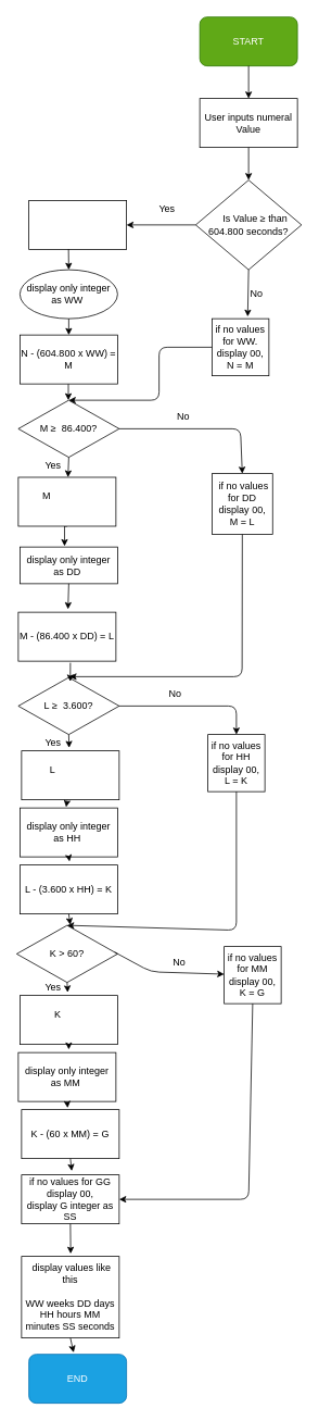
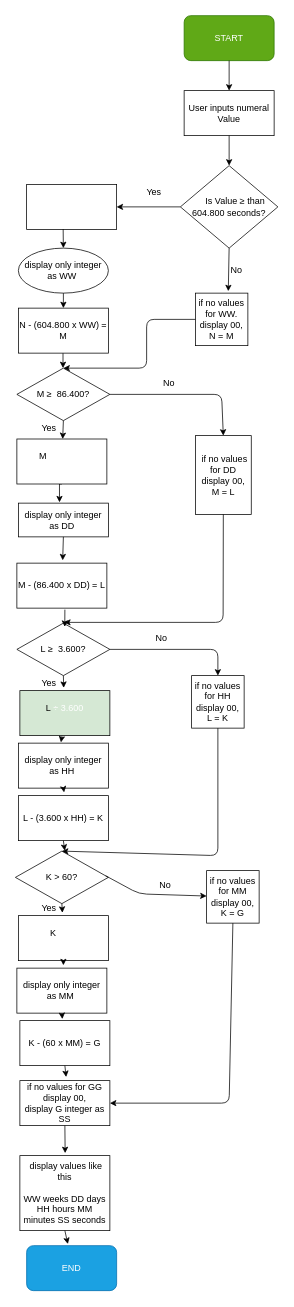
  <mxCell id="0" />
  <mxCell id="1" parent="0" />
  <mxCell id="2" value="START" style="rounded=1;whiteSpace=wrap;html=1;fillColor=#60a917;strokeColor=#2D7600;fontColor=#ffffff;" parent="1" vertex="1"><mxGeometry x="245" y="20" width="120" height="60" as="geometry" /></mxCell>
  <mxCell id="3" value="" style="endArrow=classic;html=1;exitX=0.5;exitY=1;exitDx=0;exitDy=0;" parent="1" source="2" edge="1"><mxGeometry width="50" height="50" relative="1" as="geometry"><mxPoint x="275" y="240" as="sourcePoint" /><mxPoint x="305" y="120" as="targetPoint" /></mxGeometry></mxCell>
  <mxCell id="4" value="User inputs numeral Value" style="rounded=0;whiteSpace=wrap;html=1;" parent="1" vertex="1"><mxGeometry x="245" y="120" width="120" height="60" as="geometry" /></mxCell>
  <mxCell id="5" value="" style="endArrow=classic;html=1;exitX=0.5;exitY=1;exitDx=0;exitDy=0;" parent="1" source="4" edge="1"><mxGeometry width="50" height="50" relative="1" as="geometry"><mxPoint x="275" y="240" as="sourcePoint" /><mxPoint x="305" y="220" as="targetPoint" /></mxGeometry></mxCell>
  <mxCell id="6" value="&lt;div&gt;&lt;span&gt;&amp;nbsp; &amp;nbsp; &amp;nbsp;Is Value&amp;nbsp;&lt;/span&gt;&lt;span&gt;≥&amp;nbsp;&lt;/span&gt;&lt;span&gt;than 604.800 seconds?&lt;/span&gt;&lt;/div&gt;" style="rhombus;whiteSpace=wrap;html=1;align=center;" parent="1" vertex="1"><mxGeometry x="240" y="220" width="130" height="110" as="geometry" /></mxCell>
  <mxCell id="7" value="" style="endArrow=classic;html=1;exitX=0;exitY=0.5;exitDx=0;exitDy=0;" parent="1" source="6" target="8" edge="1"><mxGeometry width="50" height="50" relative="1" as="geometry"><mxPoint x="355" y="380" as="sourcePoint" /><mxPoint x="185" y="275" as="targetPoint" /></mxGeometry></mxCell>
  <mxCell id="8" value="&lt;font color=&quot;#ffffff&quot;&gt;N&amp;nbsp;&lt;span style=&quot;margin: 0px ; padding: 0px ; border: 0px ; outline: 0px ; vertical-align: baseline ; background: transparent ; font-family: &amp;#34;wfont_093ca4_2037fd65942642b0baf9d5422fcdb363&amp;#34; , &amp;#34;wf_2037fd65942642b0baf9d5422&amp;#34; , &amp;#34;orig_nunito_sans_regular&amp;#34; ; font-size: 18px&quot;&gt;÷ &lt;/span&gt;&lt;span style=&quot;margin: 0px ; padding: 0px ; border: 0px ; outline: 0px ; vertical-align: baseline ; background: transparent&quot;&gt;&lt;font style=&quot;font-size: 12px&quot;&gt;604.800&lt;/font&gt;&lt;/span&gt;&lt;/font&gt;" style="rounded=0;whiteSpace=wrap;html=1;" parent="1" vertex="1"><mxGeometry x="35" y="245" width="120" height="60" as="geometry" /></mxCell>
  <mxCell id="9" value="" style="endArrow=classic;html=1;exitX=0.406;exitY=0.994;exitDx=0;exitDy=0;exitPerimeter=0;" parent="1" source="8" target="10" edge="1"><mxGeometry width="50" height="50" relative="1" as="geometry"><mxPoint x="215" y="470" as="sourcePoint" /><mxPoint x="84" y="360" as="targetPoint" /></mxGeometry></mxCell>
  <mxCell id="10" value="display only&amp;nbsp;integer as WW&amp;nbsp;" style="ellipse;whiteSpace=wrap;html=1;" parent="1" vertex="1"><mxGeometry x="24" y="330" width="120" height="60" as="geometry" /></mxCell>
  <mxCell id="11" value="" style="endArrow=classic;html=1;exitX=0.5;exitY=1;exitDx=0;exitDy=0;" parent="1" source="10" edge="1"><mxGeometry width="50" height="50" relative="1" as="geometry"><mxPoint x="215" y="470" as="sourcePoint" /><mxPoint x="84" y="410" as="targetPoint" /></mxGeometry></mxCell>
  <mxCell id="12" value="" style="endArrow=classic;html=1;exitX=0.5;exitY=1;exitDx=0;exitDy=0;" parent="1" edge="1"><mxGeometry width="50" height="50" relative="1" as="geometry"><mxPoint x="83.5" y="470" as="sourcePoint" /><mxPoint x="83.5" y="490" as="targetPoint" /></mxGeometry></mxCell>
  <mxCell id="13" value="M&amp;nbsp;≥&amp;nbsp; 86.400?" style="rhombus;whiteSpace=wrap;html=1;" parent="1" vertex="1"><mxGeometry x="22" y="490" width="124" height="70" as="geometry" /></mxCell>
  <mxCell id="14" value="N - (604.800 x WW) = M" style="rounded=0;whiteSpace=wrap;html=1;" parent="1" vertex="1"><mxGeometry x="24" y="410" width="120" height="60" as="geometry" /></mxCell>
  <mxCell id="15" value="" style="endArrow=classic;html=1;exitX=0.5;exitY=1;exitDx=0;exitDy=0;" parent="1" source="13" target="17" edge="1"><mxGeometry width="50" height="50" relative="1" as="geometry"><mxPoint x="205" y="560" as="sourcePoint" /><mxPoint x="84" y="580" as="targetPoint" /></mxGeometry></mxCell>
  <mxCell id="16" style="edgeStyle=orthogonalEdgeStyle;rounded=0;orthogonalLoop=1;jettySize=auto;html=1;exitX=0.5;exitY=1;exitDx=0;exitDy=0;entryX=0.457;entryY=-0.024;entryDx=0;entryDy=0;entryPerimeter=0;" edge="1" parent="1" source="17" target="18"><mxGeometry relative="1" as="geometry" /></mxCell>
  <mxCell id="17" value="&lt;font style=&quot;font-size: 12px&quot;&gt;M&amp;nbsp;&lt;span style=&quot;color: rgb(255 , 255 , 255)&quot;&gt;÷ 86.400&lt;/span&gt;&lt;/font&gt;&lt;br&gt;&amp;nbsp;" style="rounded=0;whiteSpace=wrap;html=1;" parent="1" vertex="1"><mxGeometry x="22" y="584.5" width="120" height="60" as="geometry" /></mxCell>
  <mxCell id="18" value="display only&amp;nbsp;integer as DD&amp;nbsp;" style="rounded=0;whiteSpace=wrap;html=1;" parent="1" vertex="1"><mxGeometry x="24" y="670" width="120" height="45" as="geometry" /></mxCell>
  <mxCell id="19" value="M - (86.400 x DD) = L" style="rounded=0;whiteSpace=wrap;html=1;" parent="1" vertex="1"><mxGeometry x="22" y="750" width="120" height="60" as="geometry" /></mxCell>
  <mxCell id="20" value="L&amp;nbsp;≥&amp;nbsp; 3.600?" style="rhombus;whiteSpace=wrap;html=1;" parent="1" vertex="1"><mxGeometry x="22" y="830" width="124" height="70" as="geometry" /></mxCell>
- <mxCell id="21" value="&lt;font style=&quot;font-size: 12px&quot;&gt;L&amp;nbsp;&lt;span style=&quot;color: rgb(255 , 255 , 255)&quot;&gt;÷ 3.600&lt;/span&gt;&lt;br&gt;&amp;nbsp;&lt;/font&gt;" style="rounded=0;whiteSpace=wrap;html=1;" parent="1" vertex="1"><mxGeometry x="26" y="920" width="120" height="60" as="geometry" /></mxCell>
+ <mxCell id="21" value="&lt;font style=&quot;font-size: 12px&quot;&gt;L&amp;nbsp;&lt;span style=&quot;color: rgb(255 , 255 , 255)&quot;&gt;÷ 3.600&lt;/span&gt;&lt;br&gt;&amp;nbsp;&lt;/font&gt;" style="rounded=0;whiteSpace=wrap;html=1;fillColor=#d5e8d4;" parent="1" vertex="1"><mxGeometry x="26" y="920" width="120" height="60" as="geometry" /></mxCell>
  <mxCell id="22" value="display only&amp;nbsp;integer as HH&amp;nbsp;" style="rounded=0;whiteSpace=wrap;html=1;" parent="1" vertex="1"><mxGeometry x="24" y="990" width="120" height="60" as="geometry" /></mxCell>
  <mxCell id="23" value="L - (3.600 x HH) = K" style="rounded=0;whiteSpace=wrap;html=1;" parent="1" vertex="1"><mxGeometry x="24" y="1060" width="120" height="60" as="geometry" /></mxCell>
  <mxCell id="24" value="K &amp;gt; 60?" style="rhombus;whiteSpace=wrap;html=1;" parent="1" vertex="1"><mxGeometry x="20" y="1134" width="124" height="70" as="geometry" /></mxCell>
  <mxCell id="25" value="&lt;font style=&quot;font-size: 12px&quot;&gt;K&amp;nbsp;&lt;span style=&quot;color: rgb(255 , 255 , 255)&quot;&gt;÷ 60&lt;/span&gt;&lt;br&gt;&amp;nbsp;&lt;/font&gt;" style="rounded=0;whiteSpace=wrap;html=1;" parent="1" vertex="1"><mxGeometry x="24" y="1220" width="120" height="60" as="geometry" /></mxCell>
  <mxCell id="26" value="display only&amp;nbsp;integer as MM&amp;nbsp;" style="rounded=0;whiteSpace=wrap;html=1;" parent="1" vertex="1"><mxGeometry x="22" y="1290" width="120" height="60" as="geometry" /></mxCell>
  <mxCell id="27" value="K - (60 x MM) = G" style="rounded=0;whiteSpace=wrap;html=1;" parent="1" vertex="1"><mxGeometry x="26" y="1360" width="120" height="60" as="geometry" /></mxCell>
  <mxCell id="28" value="if no values for GG display 00,&lt;br&gt;display G integer as SS" style="rounded=0;whiteSpace=wrap;html=1;" parent="1" vertex="1"><mxGeometry x="26" y="1440" width="120" height="60" as="geometry" /></mxCell>
  <mxCell id="29" value="if no values for WW. display 00,&lt;br&gt;N = M" style="whiteSpace=wrap;html=1;aspect=fixed;" parent="1" vertex="1"><mxGeometry x="260" y="390" width="70" height="70" as="geometry" /></mxCell>
  <mxCell id="30" value="" style="endArrow=classic;html=1;exitX=0.5;exitY=1;exitDx=0;exitDy=0;entryX=0.627;entryY=-0.037;entryDx=0;entryDy=0;entryPerimeter=0;" parent="1" source="6" edge="1" target="29"><mxGeometry width="50" height="50" relative="1" as="geometry"><mxPoint x="405" y="470" as="sourcePoint" /><mxPoint x="308" y="390" as="targetPoint" /></mxGeometry></mxCell>
  <mxCell id="31" value="" style="endArrow=classic;html=1;exitX=1;exitY=0.5;exitDx=0;exitDy=0;entryX=0.5;entryY=0;entryDx=0;entryDy=0;" parent="1" source="13" edge="1" target="32"><mxGeometry width="50" height="50" relative="1" as="geometry"><mxPoint x="405" y="630" as="sourcePoint" /><mxPoint x="315" y="525" as="targetPoint" /><Array as="points"><mxPoint x="295" y="525" /></Array></mxGeometry></mxCell>
- <mxCell id="32" value="&amp;nbsp;if no values for DD display 00,&lt;br&gt;M = L" style="whiteSpace=wrap;html=1;aspect=fixed;" parent="1" vertex="1"><mxGeometry x="260" y="580" width="74.5" height="74.5" as="geometry" /></mxCell>
+ <mxCell id="32" value="&amp;nbsp;if no values for DD display 00,&lt;br&gt;M = L" style="whiteSpace=wrap;html=1;aspect=fixed;" parent="1" vertex="1"><mxGeometry x="260" y="580" width="74.5" height="105" as="geometry" /></mxCell>
  <mxCell id="33" value="" style="endArrow=classic;html=1;exitX=0.5;exitY=1;exitDx=0;exitDy=0;" parent="1" source="32" edge="1"><mxGeometry width="50" height="50" relative="1" as="geometry"><mxPoint x="405" y="780" as="sourcePoint" /><mxPoint x="85" y="829" as="targetPoint" /><Array as="points"><mxPoint x="297" y="829" /></Array></mxGeometry></mxCell>
  <mxCell id="34" value="" style="endArrow=classic;html=1;exitX=1;exitY=0.5;exitDx=0;exitDy=0;entryX=0.5;entryY=0;entryDx=0;entryDy=0;" parent="1" source="20" edge="1" target="35"><mxGeometry width="50" height="50" relative="1" as="geometry"><mxPoint x="405" y="940" as="sourcePoint" /><mxPoint x="205" y="900" as="targetPoint" /><Array as="points"><mxPoint x="290" y="865" /></Array></mxGeometry></mxCell>
  <mxCell id="35" value="if no values for HH display 00,&lt;br&gt;L = K" style="whiteSpace=wrap;html=1;aspect=fixed;" parent="1" vertex="1"><mxGeometry x="255" y="900" width="70" height="70" as="geometry" /></mxCell>
  <mxCell id="36" value="" style="endArrow=classic;html=1;exitX=0.5;exitY=1;exitDx=0;exitDy=0;entryX=0.5;entryY=0;entryDx=0;entryDy=0;" parent="1" source="35" target="24" edge="1"><mxGeometry width="50" height="50" relative="1" as="geometry"><mxPoint x="405" y="940" as="sourcePoint" /><mxPoint x="215" y="1150" as="targetPoint" /><Array as="points"><mxPoint x="290" y="1140" /></Array></mxGeometry></mxCell>
  <mxCell id="37" value="" style="endArrow=classic;html=1;exitX=0.97;exitY=0.469;exitDx=0;exitDy=0;exitPerimeter=0;" parent="1" target="38" edge="1" source="24"><mxGeometry width="50" height="50" relative="1" as="geometry"><mxPoint x="145" y="1170" as="sourcePoint" /><mxPoint x="225" y="1200" as="targetPoint" /><Array as="points"><mxPoint x="185" y="1191" /></Array></mxGeometry></mxCell>
  <mxCell id="38" value="if no values for MM display 00,&lt;br&gt;K = G" style="whiteSpace=wrap;html=1;aspect=fixed;" parent="1" vertex="1"><mxGeometry x="275" y="1160" width="70" height="70" as="geometry" /></mxCell>
  <mxCell id="39" value="" style="endArrow=classic;html=1;exitX=0.5;exitY=1;exitDx=0;exitDy=0;entryX=1;entryY=0.5;entryDx=0;entryDy=0;" parent="1" source="38" target="28" edge="1"><mxGeometry width="50" height="50" relative="1" as="geometry"><mxPoint x="405" y="1350" as="sourcePoint" /><mxPoint x="250" y="1470" as="targetPoint" /><Array as="points"><mxPoint x="305" y="1470" /></Array></mxGeometry></mxCell>
  <mxCell id="40" value="END" style="rounded=1;whiteSpace=wrap;html=1;fillColor=#1ba1e2;strokeColor=#006EAF;fontColor=#ffffff;" parent="1" vertex="1"><mxGeometry x="35" y="1660" width="120" height="60" as="geometry" /></mxCell>
  <mxCell id="41" value="&amp;nbsp;display values like this&lt;br&gt;&lt;br&gt;WW weeks DD days HH hours MM minutes SS seconds" style="rounded=0;whiteSpace=wrap;html=1;" parent="1" vertex="1"><mxGeometry x="26" y="1540" width="120" height="100" as="geometry" /></mxCell>
  <mxCell id="42" value="" style="endArrow=classic;html=1;exitX=0;exitY=0.5;exitDx=0;exitDy=0;entryX=0.5;entryY=0;entryDx=0;entryDy=0;" edge="1" parent="1" source="29" target="13"><mxGeometry width="50" height="50" relative="1" as="geometry"><mxPoint x="375" y="410" as="sourcePoint" /><mxPoint x="195" y="500" as="targetPoint" /><Array as="points"><mxPoint x="195" y="425" /><mxPoint x="195" y="490" /></Array></mxGeometry></mxCell>
  <mxCell id="43" value="" style="endArrow=classic;html=1;exitX=0.5;exitY=1;exitDx=0;exitDy=0;entryX=0.509;entryY=-0.062;entryDx=0;entryDy=0;entryPerimeter=0;" edge="1" parent="1" source="18" target="19"><mxGeometry width="50" height="50" relative="1" as="geometry"><mxPoint x="165" y="730" as="sourcePoint" /><mxPoint x="215" y="680" as="targetPoint" /></mxGeometry></mxCell>
  <mxCell id="44" value="" style="endArrow=classic;html=1;entryX=0.515;entryY=0.071;entryDx=0;entryDy=0;entryPerimeter=0;" edge="1" parent="1" target="20"><mxGeometry width="50" height="50" relative="1" as="geometry"><mxPoint x="86" y="812" as="sourcePoint" /><mxPoint x="215" y="790" as="targetPoint" /></mxGeometry></mxCell>
  <mxCell id="45" value="" style="endArrow=classic;html=1;exitX=0.5;exitY=1;exitDx=0;exitDy=0;entryX=0.487;entryY=-0.061;entryDx=0;entryDy=0;entryPerimeter=0;" edge="1" parent="1" source="20" target="21"><mxGeometry width="50" height="50" relative="1" as="geometry"><mxPoint x="165" y="990" as="sourcePoint" /><mxPoint x="215" y="940" as="targetPoint" /></mxGeometry></mxCell>
  <mxCell id="46" value="" style="endArrow=classic;html=1;exitX=0.468;exitY=1.005;exitDx=0;exitDy=0;exitPerimeter=0;entryX=0.473;entryY=-0.016;entryDx=0;entryDy=0;entryPerimeter=0;" edge="1" parent="1" source="21" target="22"><mxGeometry width="50" height="50" relative="1" as="geometry"><mxPoint x="165" y="1040" as="sourcePoint" /><mxPoint x="215" y="990" as="targetPoint" /></mxGeometry></mxCell>
  <mxCell id="47" value="" style="endArrow=classic;html=1;exitX=0.5;exitY=1;exitDx=0;exitDy=0;entryX=0.508;entryY=-0.071;entryDx=0;entryDy=0;entryPerimeter=0;" edge="1" parent="1" source="22" target="23"><mxGeometry width="50" height="50" relative="1" as="geometry"><mxPoint x="165" y="1040" as="sourcePoint" /><mxPoint x="215" y="990" as="targetPoint" /></mxGeometry></mxCell>
  <mxCell id="48" value="" style="endArrow=classic;html=1;exitX=0.5;exitY=1;exitDx=0;exitDy=0;entryX=0.531;entryY=-0.008;entryDx=0;entryDy=0;entryPerimeter=0;" edge="1" parent="1" source="23" target="24"><mxGeometry width="50" height="50" relative="1" as="geometry"><mxPoint x="165" y="1240" as="sourcePoint" /><mxPoint x="215" y="1190" as="targetPoint" /></mxGeometry></mxCell>
  <mxCell id="49" value="" style="endArrow=classic;html=1;exitX=0.5;exitY=1;exitDx=0;exitDy=0;entryX=0.489;entryY=-0.063;entryDx=0;entryDy=0;entryPerimeter=0;" edge="1" parent="1" source="24" target="25"><mxGeometry width="50" height="50" relative="1" as="geometry"><mxPoint x="165" y="1240" as="sourcePoint" /><mxPoint x="215" y="1190" as="targetPoint" /></mxGeometry></mxCell>
  <mxCell id="50" value="" style="endArrow=classic;html=1;exitX=0.5;exitY=1;exitDx=0;exitDy=0;entryX=0.514;entryY=-0.08;entryDx=0;entryDy=0;entryPerimeter=0;" edge="1" parent="1" source="27" target="28"><mxGeometry width="50" height="50" relative="1" as="geometry"><mxPoint x="165" y="1370" as="sourcePoint" /><mxPoint x="215" y="1320" as="targetPoint" /></mxGeometry></mxCell>
  <mxCell id="51" value="" style="endArrow=classic;html=1;exitX=0.5;exitY=1;exitDx=0;exitDy=0;entryX=0.472;entryY=-0.035;entryDx=0;entryDy=0;entryPerimeter=0;" edge="1" parent="1" source="26" target="27"><mxGeometry width="50" height="50" relative="1" as="geometry"><mxPoint x="165" y="1370" as="sourcePoint" /><mxPoint x="215" y="1320" as="targetPoint" /></mxGeometry></mxCell>
  <mxCell id="52" value="" style="endArrow=classic;html=1;exitX=0.5;exitY=1;exitDx=0;exitDy=0;entryX=0.517;entryY=-0.064;entryDx=0;entryDy=0;entryPerimeter=0;" edge="1" parent="1" source="25" target="26"><mxGeometry width="50" height="50" relative="1" as="geometry"><mxPoint x="165" y="1370" as="sourcePoint" /><mxPoint x="215" y="1320" as="targetPoint" /></mxGeometry></mxCell>
  <mxCell id="53" value="" style="endArrow=classic;html=1;exitX=0.5;exitY=1;exitDx=0;exitDy=0;entryX=0.458;entryY=-0.036;entryDx=0;entryDy=0;entryPerimeter=0;" edge="1" parent="1" source="41" target="40"><mxGeometry width="50" height="50" relative="1" as="geometry"><mxPoint x="205" y="1600" as="sourcePoint" /><mxPoint x="255" y="1550" as="targetPoint" /></mxGeometry></mxCell>
  <mxCell id="54" value="" style="endArrow=classic;html=1;exitX=0.5;exitY=1;exitDx=0;exitDy=0;entryX=0.503;entryY=-0.033;entryDx=0;entryDy=0;entryPerimeter=0;" edge="1" parent="1" source="28" target="41"><mxGeometry width="50" height="50" relative="1" as="geometry"><mxPoint x="205" y="1600" as="sourcePoint" /><mxPoint x="255" y="1550" as="targetPoint" /></mxGeometry></mxCell>
  <mxCell id="55" value="No" style="text;html=1;strokeColor=none;fillColor=none;align=center;verticalAlign=middle;whiteSpace=wrap;rounded=0;" vertex="1" parent="1"><mxGeometry x="295" y="350" width="40" height="20" as="geometry" /></mxCell>
  <mxCell id="56" value="Yes" style="text;html=1;strokeColor=none;fillColor=none;align=center;verticalAlign=middle;whiteSpace=wrap;rounded=0;" vertex="1" parent="1"><mxGeometry x="185" y="245" width="40" height="20" as="geometry" /></mxCell>
  <mxCell id="57" value="Yes" style="text;html=1;strokeColor=none;fillColor=none;align=center;verticalAlign=middle;whiteSpace=wrap;rounded=0;" vertex="1" parent="1"><mxGeometry x="45" y="560" width="40" height="20" as="geometry" /></mxCell>
  <mxCell id="58" value="No" style="text;html=1;strokeColor=none;fillColor=none;align=center;verticalAlign=middle;whiteSpace=wrap;rounded=0;" vertex="1" parent="1"><mxGeometry x="205" y="500" width="40" height="20" as="geometry" /></mxCell>
  <mxCell id="59" value="Yes" style="text;html=1;strokeColor=none;fillColor=none;align=center;verticalAlign=middle;whiteSpace=wrap;rounded=0;" vertex="1" parent="1"><mxGeometry x="45" y="900" width="40" height="20" as="geometry" /></mxCell>
  <mxCell id="60" value="No" style="text;html=1;strokeColor=none;fillColor=none;align=center;verticalAlign=middle;whiteSpace=wrap;rounded=0;" vertex="1" parent="1"><mxGeometry x="195" y="840" width="40" height="20" as="geometry" /></mxCell>
  <mxCell id="61" value="Yes" style="text;html=1;strokeColor=none;fillColor=none;align=center;verticalAlign=middle;whiteSpace=wrap;rounded=0;" vertex="1" parent="1"><mxGeometry x="45" y="1200" width="40" height="20" as="geometry" /></mxCell>
  <mxCell id="62" value="No" style="text;html=1;strokeColor=none;fillColor=none;align=center;verticalAlign=middle;whiteSpace=wrap;rounded=0;" vertex="1" parent="1"><mxGeometry x="200" y="1170" width="40" height="20" as="geometry" /></mxCell>
